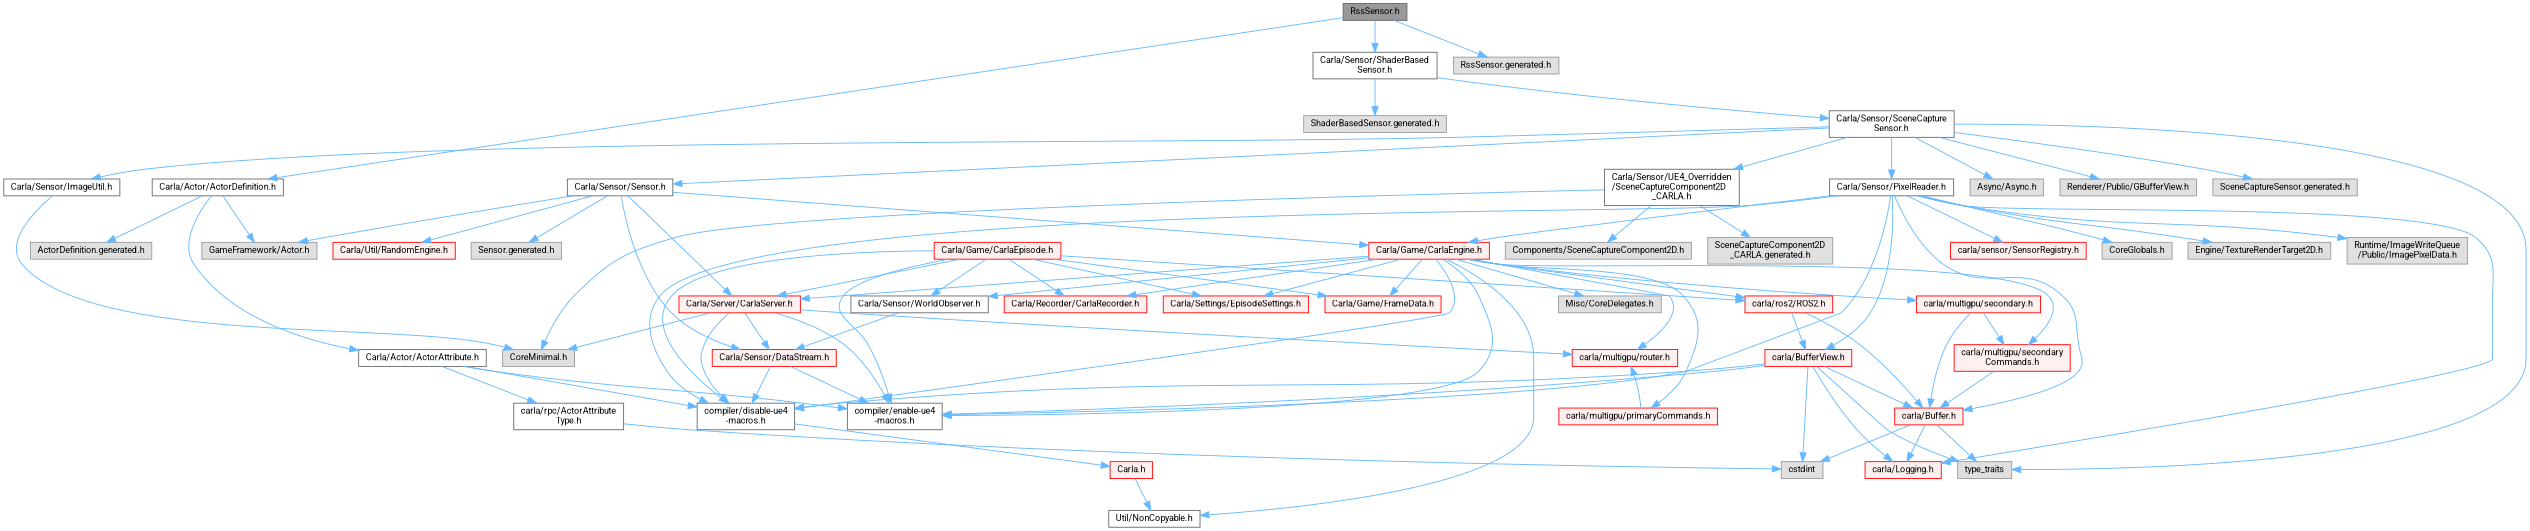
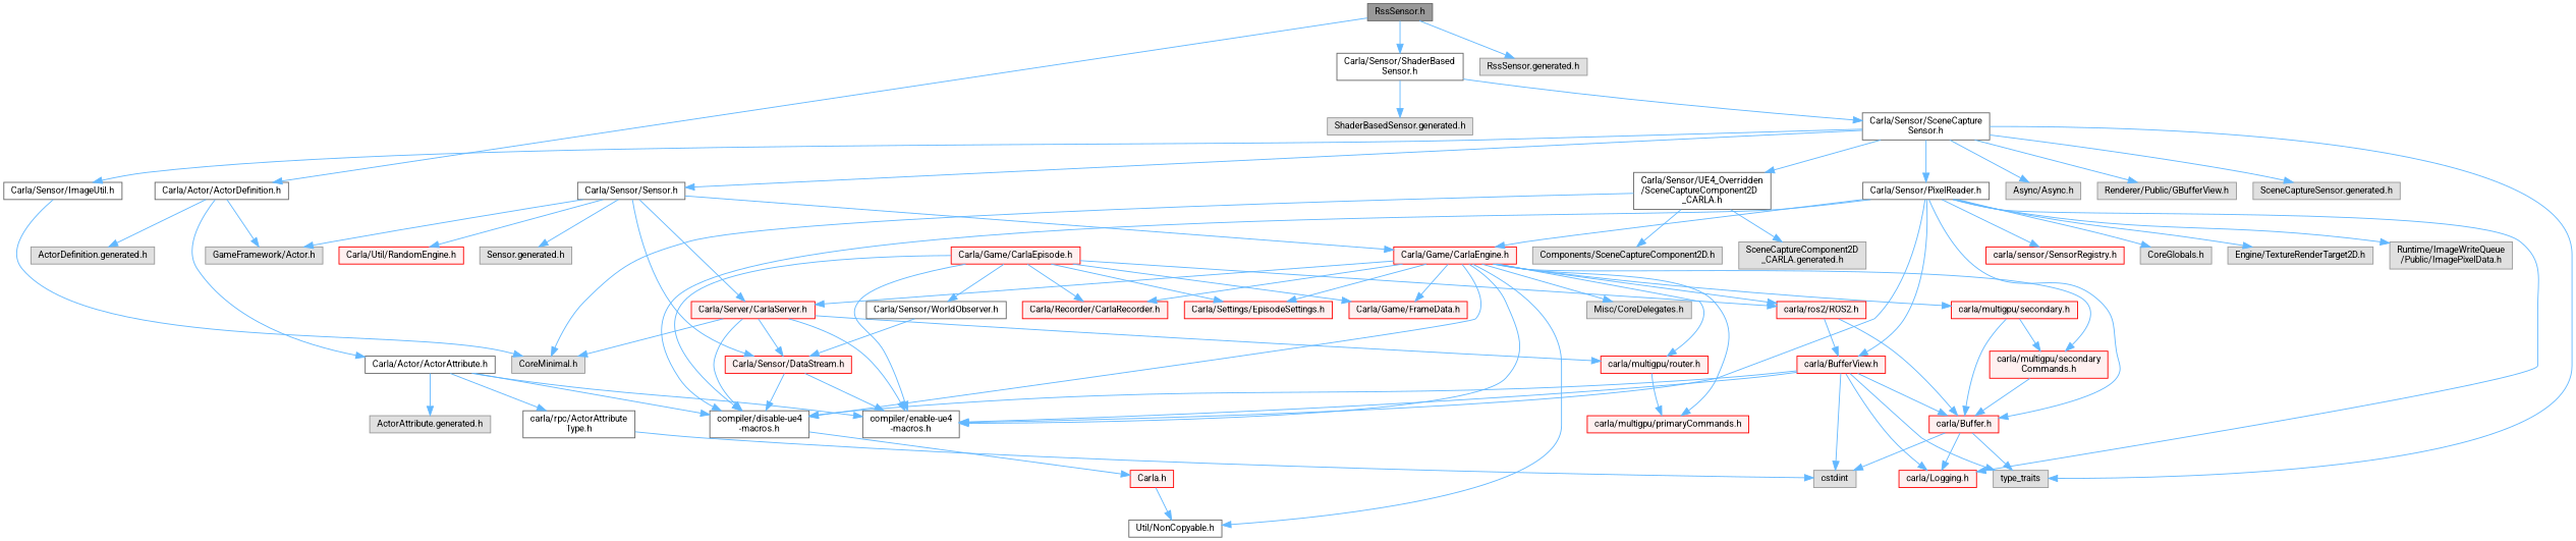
  digraph {
    fontname=Roboto
    node [color=grey60 fillcolor="#E0E0E0" fontname=Roboto fontsize=10 shape=box style=filled]
    edge [color=steelblue1 fontname=Roboto fontsize=10 labelfontname=Helvetica labelfontsize=10 style=solid]
    n1 [color=gray40 fillcolor=grey60 fontcolor=black height=0.2 label="RssSensor.h" width=0.4]
    n2 [color=grey40 fillcolor=white height=0.2 label="Carla/Sensor/ShaderBased\lSensor.h" width=0.4]
    n3 [color=grey40 fillcolor=white height=0.2 label="Carla/Actor/ActorDefinition.h" width=0.4]
    n4 [height=0.2 label="RssSensor.generated.h" width=0.4]
    n5 [color=grey40 fillcolor=white height=0.2 label="Carla/Sensor/SceneCapture\lSensor.h" width=0.4]
    n6 [height=0.2 label="ShaderBasedSensor.generated.h" width=0.4]
    n7 [height=0.2 label="GameFramework/Actor.h" width=0.4]
    n8 [color=grey40 fillcolor=white height=0.2 label="Carla/Actor/ActorAttribute.h" width=0.4]
    n9 [height=0.2 label="ActorDefinition.generated.h" width=0.4]
    n10 [color=grey40 fillcolor=white height=0.2 label="Carla/Sensor/PixelReader.h" width=0.4]
    n11 [height=0.2 label=type_traits width=0.4]
    n12 [color=grey40 fillcolor=white height=0.2 label="Carla/Sensor/Sensor.h" width=0.4]
    n13 [color=grey40 fillcolor=white height=0.2 label="Carla/Sensor/UE4_Overridden\l/SceneCaptureComponent2D\l_CARLA.h" width=0.4]
    n14 [color=grey40 fillcolor=white height=0.2 label="Carla/Sensor/ImageUtil.h" width=0.4]
    n15 [height=0.2 label="Async/Async.h" width=0.4]
    n16 [height=0.2 label="Renderer/Public/GBufferView.h" width=0.4]
    n17 [height=0.2 label="SceneCaptureSensor.generated.h" width=0.4]
    n18 [height=0.2 label="CoreGlobals.h" width=0.4]
    n19 [height=0.2 label="Engine/TextureRenderTarget2D.h" width=0.4]
    n20 [height=0.2 label="Runtime/ImageWriteQueue\l/Public/ImagePixelData.h" width=0.4]
    n21 [color=red fillcolor="#FFF0F0" height=0.2 label="Carla/Game/CarlaEngine.h" width=0.4]
    n22 [color=grey40 fillcolor=white height=0.2 label="compiler/disable-ue4\l-macros.h" width=0.4]
    n23 [color=grey40 fillcolor=white height=0.2 label="compiler/enable-ue4\l-macros.h" width=0.4]
    n24 [color=red fillcolor="#FFF0F0" height=0.2 label="carla/Buffer.h" width=0.4]
    n25 [color=red fillcolor="#FFF0F0" height=0.2 label="carla/Logging.h" width=0.4]
    n26 [color=red fillcolor="#FFF0F0" height=0.2 label="carla/BufferView.h" width=0.4]
    n27 [color=red fillcolor="#FFF0F0" height=0.2 label="carla/sensor/SensorRegistry.h" width=0.4]
    n28 [color=red fillcolor="#FFF0F0" height=0.2 label="Carla/Server/CarlaServer.h" width=0.4]
    n29 [color=red fillcolor="#FFF0F0" height=0.2 label="Carla/Sensor/DataStream.h" width=0.4]
    n30 [color=red fillcolor="#FFF0F0" height=0.2 label="Carla/Util/RandomEngine.h" width=0.4]
    n31 [height=0.2 label="Sensor.generated.h" width=0.4]
    n32 [height=0.2 label="CoreMinimal.h" width=0.4]
    n33 [height=0.2 label="Components/SceneCaptureComponent2D.h" width=0.4]
    n34 [height=0.2 label="SceneCaptureComponent2D\l_CARLA.generated.h" width=0.4]
    n35 [color=red fillcolor="#FFF0F0" height=0.2 label="Carla/Recorder/CarlaRecorder.h" width=0.4]
    n36 [color=grey40 fillcolor=white height=0.2 label="Carla/Sensor/WorldObserver.h" width=0.4]
    n37 [color=grey40 fillcolor=white height=0.2 label="Util/NonCopyable.h" width=0.4]
    n38 [color=red fillcolor="#FFF0F0" height=0.2 label="carla/multigpu/router.h" width=0.4]
    n39 [color=red fillcolor="#FFF0F0" height=0.2 label="carla/multigpu/primaryCommands.h" width=0.4]
    n40 [color=red fillcolor="#FFF0F0" height=0.2 label="Carla/Settings/EpisodeSettings.h" width=0.4]
    n41 [color=red fillcolor="#FFF0F0" height=0.2 label="Carla/Game/FrameData.h" width=0.4]
    n42 [height=0.2 label="Misc/CoreDelegates.h" width=0.4]
    n43 [color=red fillcolor="#FFF0F0" height=0.2 label="carla/multigpu/secondary.h" width=0.4]
    n44 [color=red fillcolor="#FFF0F0" height=0.2 label="carla/multigpu/secondary\lCommands.h" width=0.4]
    n45 [color=red fillcolor="#FFF0F0" height=0.2 label="carla/ros2/ROS2.h" width=0.4]
    n46 [color=red fillcolor="#FFF0F0" height=0.2 label="Carla.h" width=0.4]
    n47 [height=0.2 label=cstdint width=0.4]
    n48 [color=red fillcolor="#FFF0F0" height=0.2 label="Carla/Game/CarlaEpisode.h" width=0.4]
    n49 [color=grey40 fillcolor=white height=0.2 label="carla/rpc/ActorAttribute\lType.h" width=0.4]
+   n50 [height=0.2 label="ActorAttribute.generated.h" width=0.4]
    n1 -> n2
    n1 -> n3
    n1 -> n4
    n2 -> n5
    n2 -> n6
    n3 -> n7
    n3 -> n8
    n3 -> n9
    n5 -> n10
    n5 -> n11
    n5 -> n12
    n5 -> n13
    n5 -> n14
    n5 -> n15
    n5 -> n16
    n5 -> n17
    n8 -> n22
    n8 -> n23
    n8 -> n49
+   n8 -> n50
    n10 -> n18
    n10 -> n19
    n10 -> n20
    n10 -> n21
    n10 -> n22
    n10 -> n23
    n10 -> n24
    n10 -> n25
    n10 -> n26
    n10 -> n27
    n12 -> n7
    n12 -> n21
    n12 -> n28
    n12 -> n29
    n12 -> n30
    n12 -> n31
    n13 -> n32
    n13 -> n33
    n13 -> n34
    n14 -> n32
    n21 -> n22
    n21 -> n23
    n21 -> n28
    n21 -> n35
-   n21 -> n36
    n21 -> n37
    n21 -> n38
    n21 -> n39
    n21 -> n40
    n21 -> n41
    n21 -> n42
    n21 -> n43
    n21 -> n44
    n21 -> n45
    n22 -> n46
    n24 -> n11
    n24 -> n25
    n24 -> n47
    n26 -> n11
    n26 -> n22
    n26 -> n23
    n26 -> n24
    n26 -> n25
    n26 -> n47
    n28 -> n22
    n28 -> n23
    n28 -> n29
    n28 -> n32
    n28 -> n38
    n29 -> n22
    n29 -> n23
    n36 -> n29
-   n39 -> n38
+   n38 -> n39
    n43 -> n24
    n43 -> n44
    n44 -> n24
    n45 -> n24
    n45 -> n26
    n46 -> n37
    n48 -> n22
    n48 -> n23
-   n48 -> n28
    n48 -> n35
    n48 -> n36
    n48 -> n40
    n48 -> n41
    n48 -> n45
    n49 -> n47
  }
